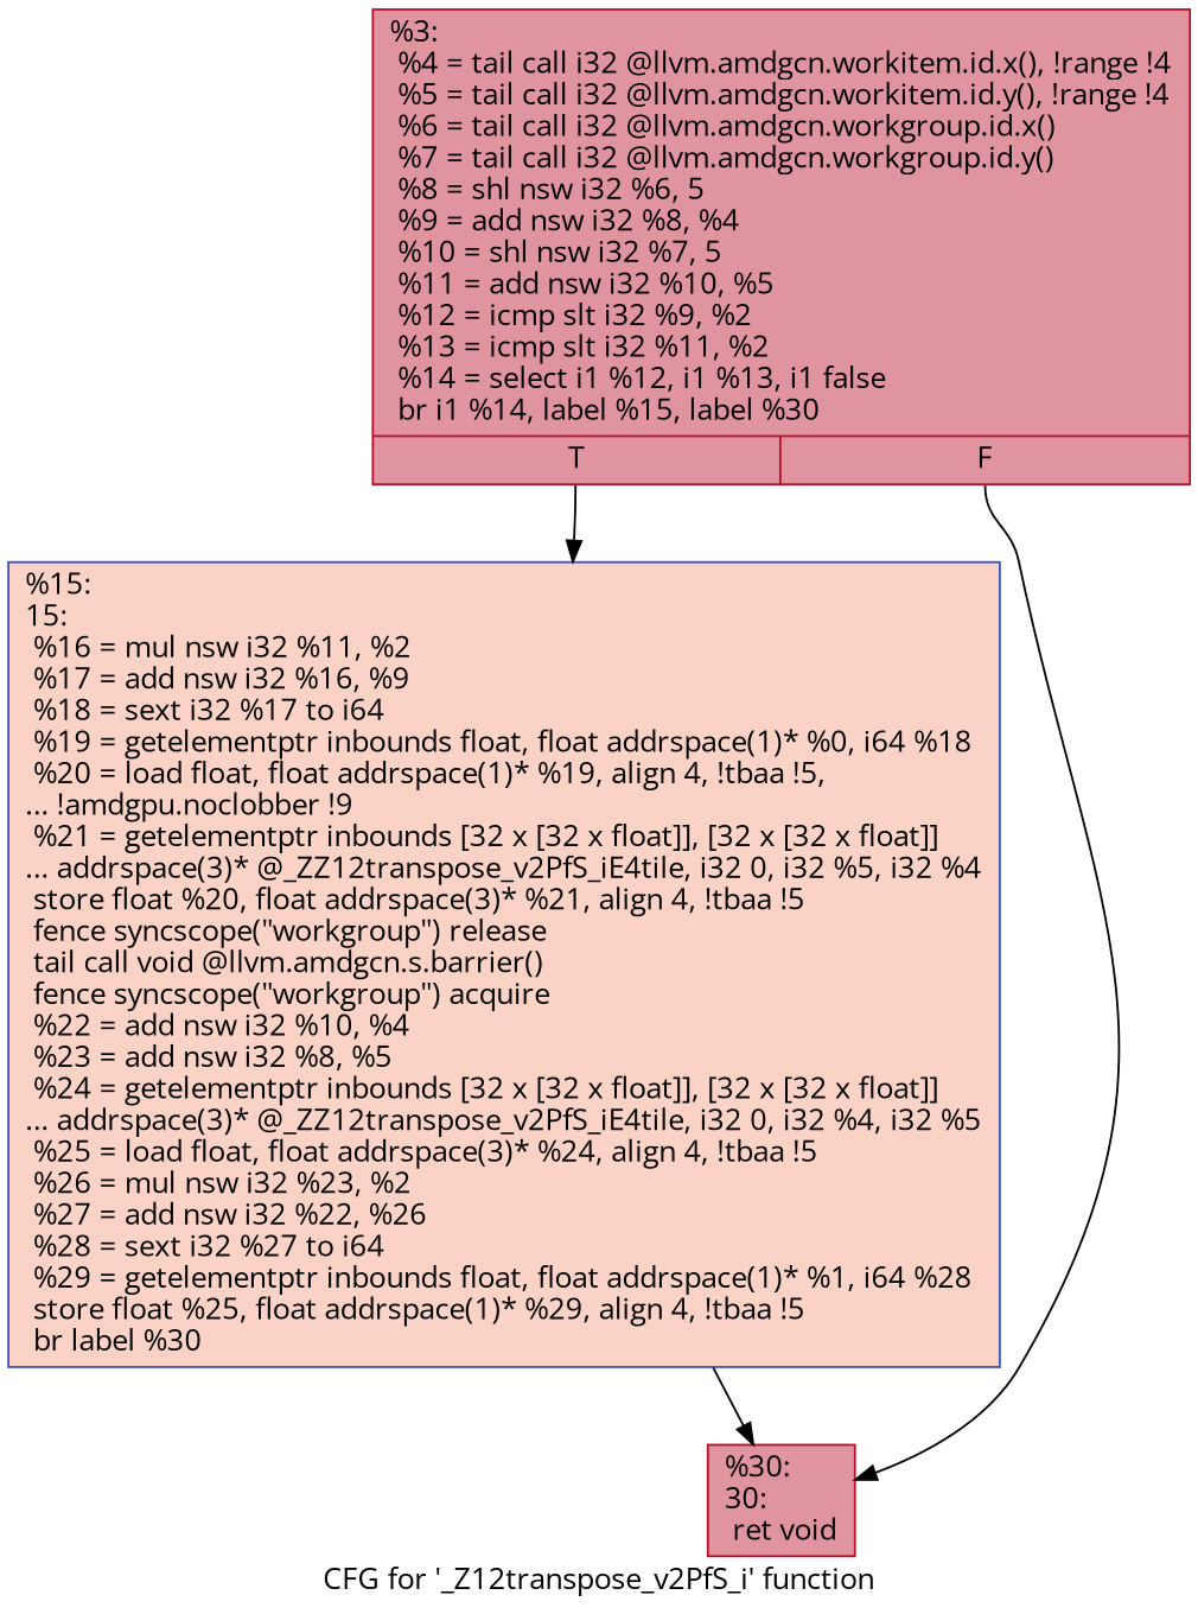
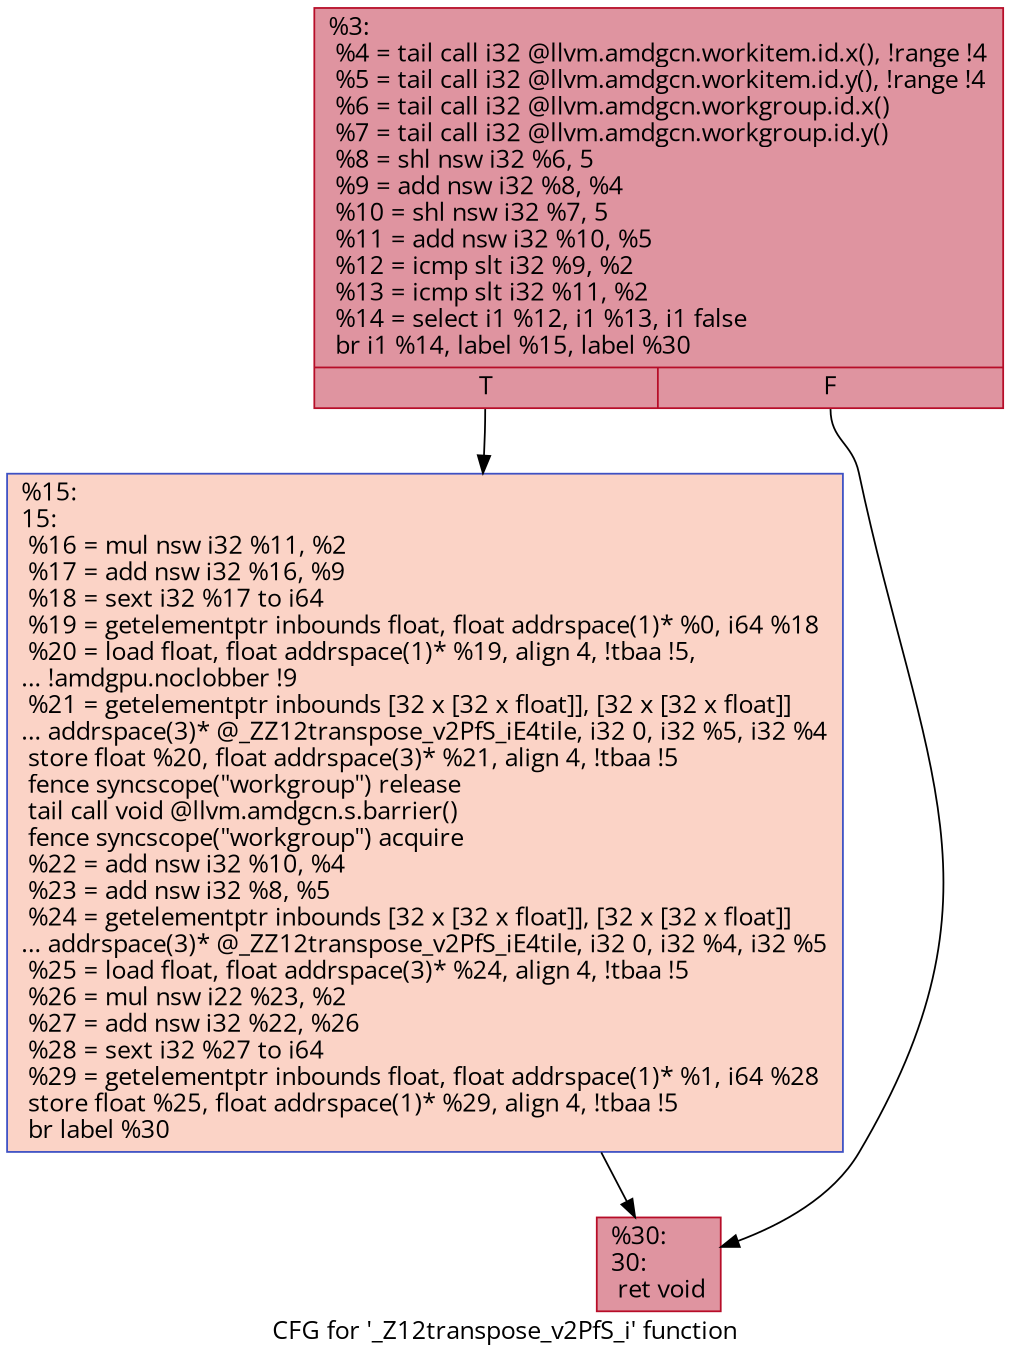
  digraph {
    label="CFG for '_Z12transpose_v2PfS_i' function"
    fontname="Open Sans"
    node [color="#b70d28ff" fillcolor="#b70d2870" shape=record style=filled fontname="Open Sans"]
    edge [fontname="Open Sans"]
    n1 [label="{%3:\l  %4 = tail call i32 @llvm.amdgcn.workitem.id.x(), !range !4\l  %5 = tail call i32 @llvm.amdgcn.workitem.id.y(), !range !4\l  %6 = tail call i32 @llvm.amdgcn.workgroup.id.x()\l  %7 = tail call i32 @llvm.amdgcn.workgroup.id.y()\l  %8 = shl nsw i32 %6, 5\l  %9 = add nsw i32 %8, %4\l  %10 = shl nsw i32 %7, 5\l  %11 = add nsw i32 %10, %5\l  %12 = icmp slt i32 %9, %2\l  %13 = icmp slt i32 %11, %2\l  %14 = select i1 %12, i1 %13, i1 false\l  br i1 %14, label %15, label %30\l|{<s0>T|<s1>F}}"]
-   n2 [color="#3d50c3ff" fillcolor="#f59c7d70" label="{%15:\l15:                                               \l  %16 = mul nsw i32 %11, %2\l  %17 = add nsw i32 %16, %9\l  %18 = sext i32 %17 to i64\l  %19 = getelementptr inbounds float, float addrspace(1)* %0, i64 %18\l  %20 = load float, float addrspace(1)* %19, align 4, !tbaa !5,\l... !amdgpu.noclobber !9\l  %21 = getelementptr inbounds [32 x [32 x float]], [32 x [32 x float]]\l... addrspace(3)* @_ZZ12transpose_v2PfS_iE4tile, i32 0, i32 %5, i32 %4\l  store float %20, float addrspace(3)* %21, align 4, !tbaa !5\l  fence syncscope(\"workgroup\") release\l  tail call void @llvm.amdgcn.s.barrier()\l  fence syncscope(\"workgroup\") acquire\l  %22 = add nsw i32 %10, %4\l  %23 = add nsw i32 %8, %5\l  %24 = getelementptr inbounds [32 x [32 x float]], [32 x [32 x float]]\l... addrspace(3)* @_ZZ12transpose_v2PfS_iE4tile, i32 0, i32 %4, i32 %5\l  %25 = load float, float addrspace(3)* %24, align 4, !tbaa !5\l  %26 = mul nsw i32 %23, %2\l  %27 = add nsw i32 %22, %26\l  %28 = sext i32 %27 to i64\l  %29 = getelementptr inbounds float, float addrspace(1)* %1, i64 %28\l  store float %25, float addrspace(1)* %29, align 4, !tbaa !5\l  br label %30\l}"]
+   n2 [color="#3d50c3ff" fillcolor="#f59c7d70" label="{%15:\l15:                                               \l  %16 = mul nsw i32 %11, %2\l  %17 = add nsw i32 %16, %9\l  %18 = sext i32 %17 to i64\l  %19 = getelementptr inbounds float, float addrspace(1)* %0, i64 %18\l  %20 = load float, float addrspace(1)* %19, align 4, !tbaa !5,\l... !amdgpu.noclobber !9\l  %21 = getelementptr inbounds [32 x [32 x float]], [32 x [32 x float]]\l... addrspace(3)* @_ZZ12transpose_v2PfS_iE4tile, i32 0, i32 %5, i32 %4\l  store float %20, float addrspace(3)* %21, align 4, !tbaa !5\l  fence syncscope(\"workgroup\") release\l  tail call void @llvm.amdgcn.s.barrier()\l  fence syncscope(\"workgroup\") acquire\l  %22 = add nsw i32 %10, %4\l  %23 = add nsw i32 %8, %5\l  %24 = getelementptr inbounds [32 x [32 x float]], [32 x [32 x float]]\l... addrspace(3)* @_ZZ12transpose_v2PfS_iE4tile, i32 0, i32 %4, i32 %5\l  %25 = load float, float addrspace(3)* %24, align 4, !tbaa !5\l  %26 = mul nsw i22 %23, %2\l  %27 = add nsw i32 %22, %26\l  %28 = sext i32 %27 to i64\l  %29 = getelementptr inbounds float, float addrspace(1)* %1, i64 %28\l  store float %25, float addrspace(1)* %29, align 4, !tbaa !5\l  br label %30\l}"]
    n3 [label="{%30:\l30:                                               \l  ret void\l}"]
    n1 -> n2 [tailport=s0]
    n1 -> n3 [tailport=s1]
    n2 -> n3
  }
